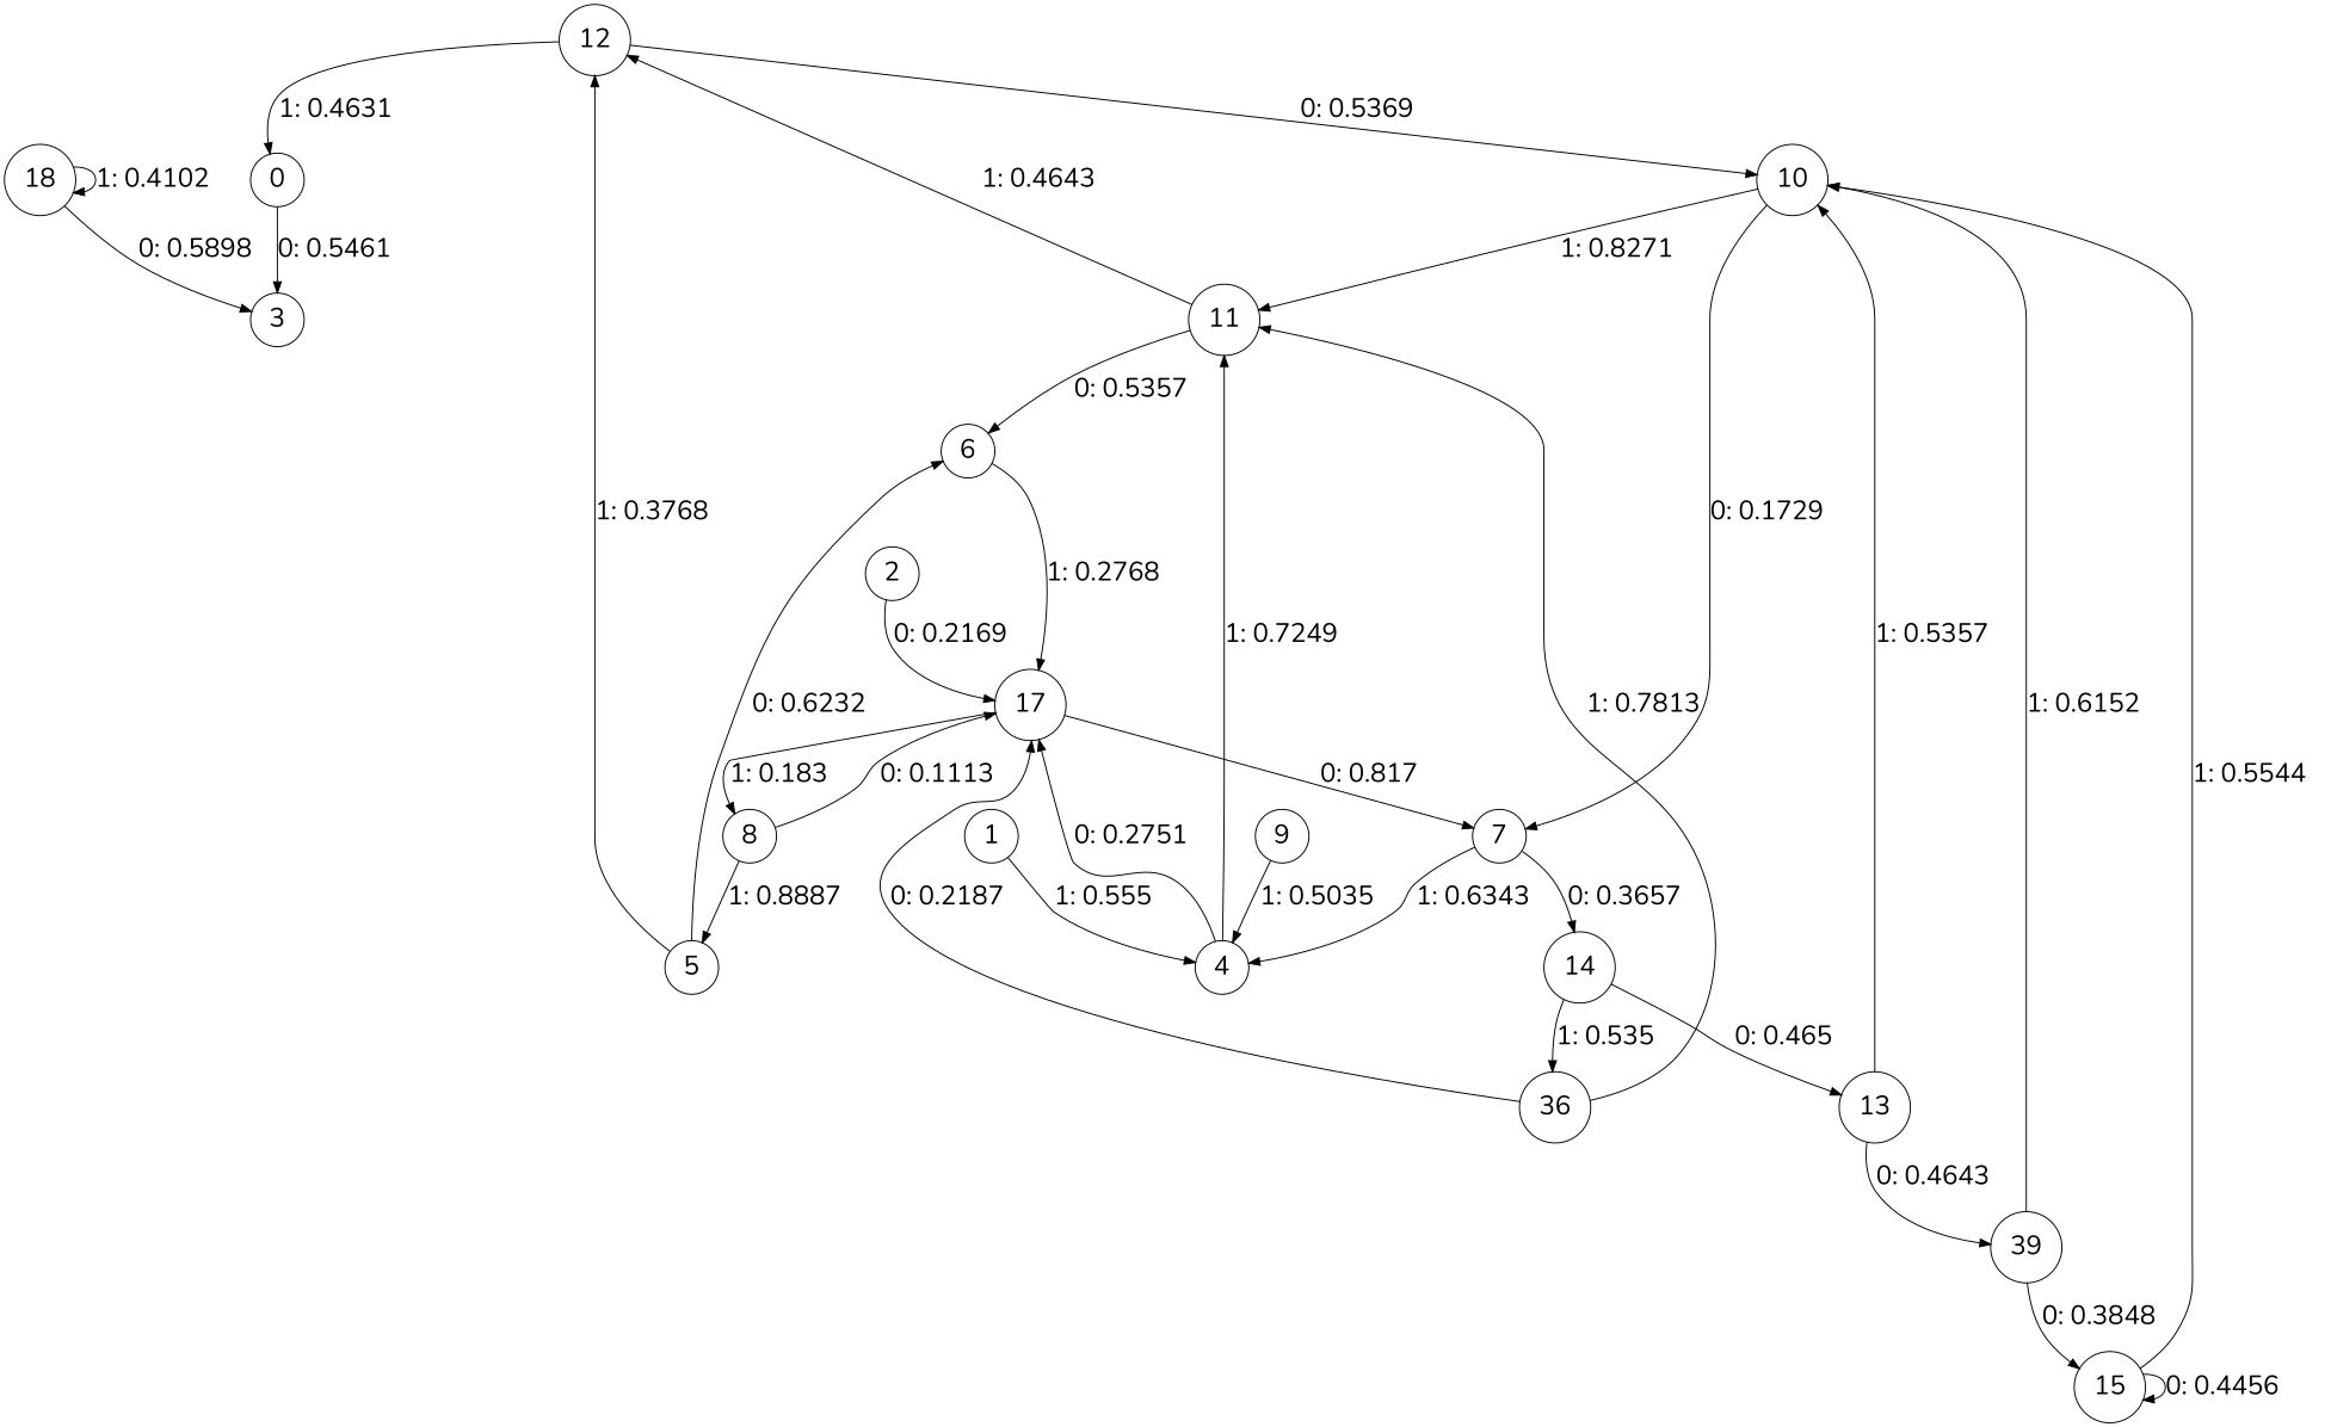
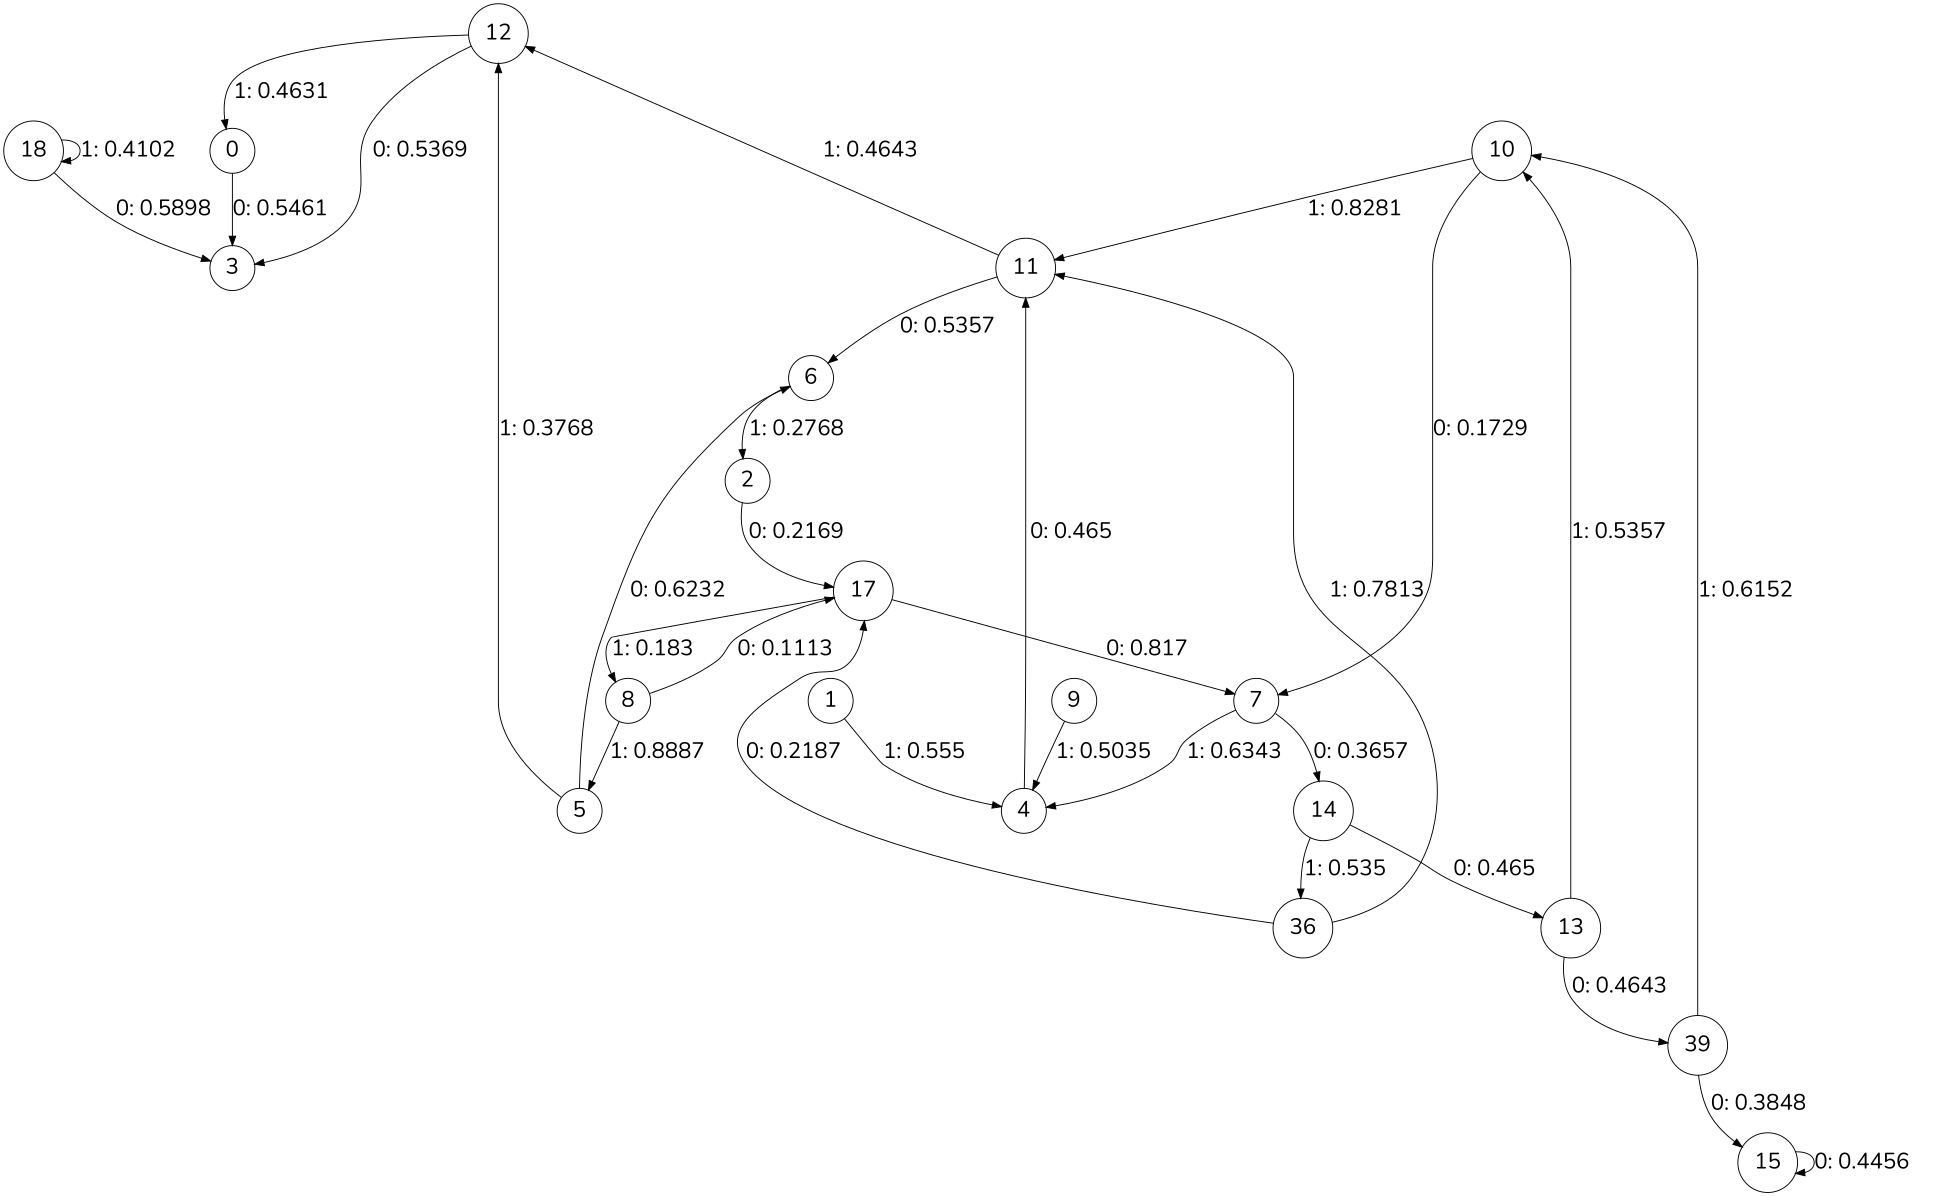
  digraph {
    fontname=Nunito
    node [fontname=Nunito fontsize=24 shape=circle]
    edge [fontname=Nunito fontsize=24]
    0
    3
    18
    2
    17
    9
    4
    1
    14
    13
    n11 [label=36]
    11
    10
    n14 [label=39]
    7
    8
    6
    12
    5
    15
    0 -> 3 [label="0: 0.5461   "]
    18 -> 3 [label="0: 0.5898   "]
    18 -> 18 [label="1: 0.4102   "]
    2 -> 17 [label="0: 0.2169   "]
    17 -> 7 [label="0: 0.817    "]
    17 -> 8 [label="1: 0.183    "]
    9 -> 4 [label="1: 0.5035   "]
-   4 -> 17 [label="0: 0.2751   "]
-   4 -> 11 [label="1: 0.7249   "]
+   4 -> 11 [label="0: 0.465    "]
    1 -> 4 [label="1: 0.555    "]
    14 -> 13 [label="0: 0.465    "]
    14 -> n11 [label="1: 0.535    "]
    13 -> 10 [label="1: 0.5357   "]
    13 -> n14 [label="0: 0.4643   "]
    n11 -> 17 [label="0: 0.2187   "]
    n11 -> 11 [label="1: 0.7813   "]
    11 -> 6 [label="0: 0.5357   "]
    11 -> 12 [label="1: 0.4643   "]
-   10 -> 11 [label="1: 0.8271   "]
+   10 -> 11 [label="1: 0.8281   "]
    10 -> 7 [label="0: 0.1729   "]
    n14 -> 10 [label="1: 0.6152   "]
    n14 -> 15 [label="0: 0.3848   "]
    7 -> 4 [label="1: 0.6343   "]
    7 -> 14 [label="0: 0.3657   "]
    8 -> 17 [label="0: 0.1113   "]
    8 -> 5 [label="1: 0.8887   "]
-   6 -> 17 [label="1: 0.2768   "]
+   6 -> 2 [label="1: 0.2768   "]
    12 -> 0 [label="1: 0.4631   "]
-   12 -> 10 [label="0: 0.5369   "]
+   12 -> 3 [label="0: 0.5369   "]
    5 -> 6 [label="0: 0.6232   "]
    5 -> 12 [label="1: 0.3768   "]
-   15 -> 10 [label="1: 0.5544   "]
    15 -> 15 [label="0: 0.4456   "]
  }
